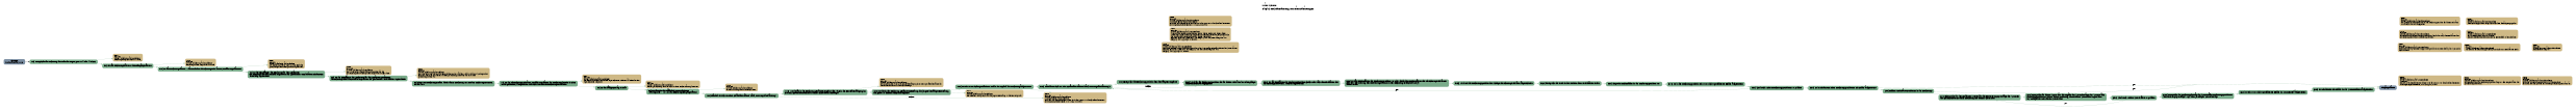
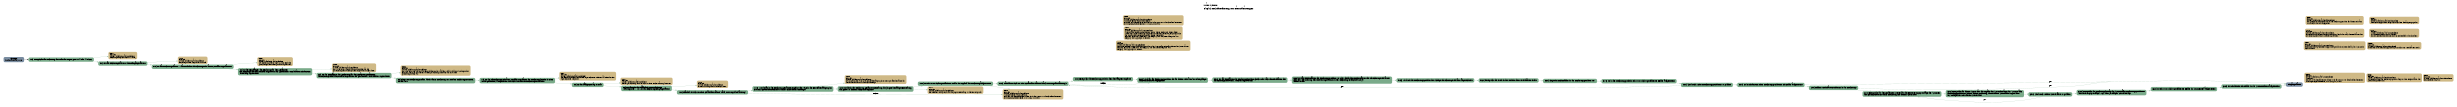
  digraph {
    concentrate=true
    label=<<B><FONT POINT-SIZE="18">WiM Strom</FONT></B><BR align="left"/><BR/><B><FONT POINT-SIZE="16">8.15.1: AD: Abrechnung von Dienstleistungen</FONT></B><BR align="left"/><BR/><BR/><BR/>>
    labelloc=t
    pack=true
    packmode=array
    rankdir=LR
    node [fillcolor="#7aab8a" margin="0.2,0.12" penwidth=0.0 shape=box style="filled,rounded"]
    edge [color="#7aab8a"]
    n1 [fillcolor="#7a8da1" label=<<B>E_0259</B><BR align="center"/><FONT point-size="12"><B><U>Prüfende Rolle:</U> MSB</B></FONT><BR align="center"/>>]
    n2 [label=<<B>10: </B>Entspricht die Rechnung den Anforderungen gem. §14 Abs. 4 UStG?<BR align="left"/>>]
    n3 [fillcolor="#cfb986" label=<<B>A01</B><BR align="left"/><FONT point-size="12"><U>Hinweis:</U><BR align="left"/>Cluster: Ablehnung auf Kopfebene<BR align="left"/>Rechnung entspricht nicht §14 UstG<BR align="left"/></FONT>> margin="0.17,0.08"]
    n4 [label=<<B>20: </B>Ist das Rechnungsdatum ≤ dem Eingangsdatum?<BR align="left"/>>]
    n5 [fillcolor="#cfb986" label=<<B>A02</B><BR align="left"/><FONT point-size="12"><U>Hinweis:</U><BR align="left"/>Cluster: Ablehnung auf Kopfebene<BR align="left"/>Rechnungsdatum liegt in der Zukunft<BR align="left"/></FONT>> margin="0.17,0.08"]
    n6 [label=<<B>30: </B>Ist das Rechnungsdatum &lt; das Ende des Abrechnungszeitraumes/Ausführungsdatums?<BR align="left"/>>]
    n7 [fillcolor="#cfb986" label=<<B>A03</B><BR align="left"/><FONT point-size="12"><U>Hinweis:</U><BR align="left"/>Cluster: Ablehnung auf Kopfebene<BR align="left"/>Das Rechnungsdatum liegt vor dem Ende des<BR align="left"/>Abrechnungszeitraumes/Ausführungsdatums.<BR align="left"/></FONT>> margin="0.17,0.08"]
    n8 [label=<<B>40: </B>Ist der Empfänger der Rechnung für den genannten<BR align="left"/>Abrechnungszeitraum/Ausführungsdatum der genannten Messlokation mindestens<BR align="left"/>einen Tag zugeordnet?<BR align="left"/>>]
    n9 [fillcolor="#cfb986" label=<<B>A04</B><BR align="left"/><FONT point-size="12"><U>Hinweis:</U><BR align="left"/>Cluster: Ablehnung auf Kopfebene<BR align="left"/>Der MSB ist der Messlokation nicht einen Tag des<BR align="left"/>Abrechnungszeitraumes/Ausführungsdatums zugeordnet.<BR align="left"/></FONT>> margin="0.17,0.08"]
    n10 [label=<<B>50: </B>Ist der Empfänger der Rechnung für den gesamten genannten<BR align="left"/>Abrechnungszeitraum/Ausführungsdatum der genannten Messlokation zugeordnet?<BR align="left"/>>]
    n11 [fillcolor="#cfb986" label=<<B>A05</B><BR align="left"/><FONT point-size="12"><U>Hinweis:</U><BR align="left"/>Cluster: Ablehnung auf Kopfebene<BR align="left"/>Der MSB lehnt die Zahlung ab. Eine Ablehnung der Zahlung wird durch den MSB begründet.<BR align="left"/>Hinweis: Der MSB gibt den erwarteten Abrechnungszeitraum/das erwartete<BR align="left"/>Ausführungsdatum an.<BR align="left"/></FONT>> margin="0.17,0.08"]
    n12 [label=<<B>60: </B>Liegt vom Rechnungssteller, die in dieser Rechnung verwendete Rechnungsnummer,<BR align="left"/>bereits vor?<BR align="left"/>>]
    n13 [label=<<B>70: </B>Ist der Abrechnungszeitraum/ Ausführungsdatum der Rechnung bereits in einer<BR align="left"/>vorhergehenden, akzeptierten und nicht stornierten Rechnung enthalten?<BR align="left"/>>]
    n14 [fillcolor="#cfb986" label=<<B>A07</B><BR align="left"/><FONT point-size="12"><U>Hinweis:</U><BR align="left"/>Cluster: Ablehnung auf Kopfebene<BR align="left"/>Die Rechnung enthält ein bereits abgerechnetes Zeitintervall/ einen bereits<BR align="left"/>abgerechneten Zeitpunkt.<BR align="left"/></FONT>> margin="0.17,0.08"]
    n15 [label=<<B>80: </B>Ist der fällige Betrag ≥ Null?<BR align="left"/>>]
    n16 [fillcolor="#cfb986" label=<<B>A08</B><BR align="left"/><FONT point-size="12"><U>Hinweis:</U><BR align="left"/>Cluster: Ablehnung auf Kopfebene<BR align="left"/>Bei der Abrechnung kann es nicht zu einer Rückerstattung kommen.<BR align="left"/></FONT>> margin="0.17,0.08"]
    n17 [label=<<B>90: </B>Ist die Frist der Fälligkeit unterschritten?<BR align="left"/>(Zahlungsziel &lt; 10 WT zum Rechnungseingangsdatum)<BR align="left"/>>]
    n18 [fillcolor="#cfb986" label=<<B>A09</B><BR align="left"/><FONT point-size="12"><U>Hinweis:</U><BR align="left"/>Cluster: Ablehnung auf Kopfebene<BR align="left"/>Prozess Zahlungsziel ist unterschritten.<BR align="left"/></FONT>> margin="0.17,0.08"]
    n19 [label=<<B>100: </B>Handelt es sich um eine Geräteübernahme (Kauf/ Nutzungsüberlassung)?<BR align="left"/>>]
    n20 [label=<<B>110: </B>Wurde das in der Rechnung genannte Angebot des MSB in der Bestellbestätigung im<BR align="left"/>Prozess Geräteübernahme für diese Messlokation bestätigt?<BR align="left"/>>]
    n21 [fillcolor="#cfb986" label=<<B>A90</B><BR align="left"/><FONT point-size="12"><U>Hinweis:</U><BR align="left"/>Cluster: Ablehnung auf Kopfebene<BR align="left"/>Sonstiger Fehler auf Kopfebene.<BR align="left"/>Hinweis: Das identifizierte Problem ist in der Antwort zu beschreiben/benennen.<BR align="left"/>Nutzungsmöglichkeit Ende: 01.04.2026 00:00 Uhr<BR align="left"/></FONT>> margin="0.17,0.08"]
    n22 [fillcolor="#cfb986" label=<<B>A10</B><BR align="left"/><FONT point-size="12"><U>Hinweis:</U><BR align="left"/>Cluster: Ablehnung auf Kopfebene<BR align="left"/>Das Angebot des MSB in der Bestellbestätigung im Prozess Geräteübernahme für<BR align="left"/>diese Messlokation wurde nicht bestätigt.<BR align="left"/></FONT>> margin="0.17,0.08"]
    n23 [label=<<B>120: </B>Ist die in der Rechnung genannte Bestellung die jüngste bestätigte Bestellung,<BR align="left"/>die genau zu diesem Zeitpunkt beginnt?<BR align="left"/>>]
    n24 [label=<<B>130: </B>Ist ein zuvor nicht spezifizierter Fehler im Kopfteil der Rechnung aufgetreten?<BR align="left"/>>]
    n25 [label=<<B>300: </B>Handelt es sich um eine Geräteübernahme (Kauf/ Nutzungsüberlassung)?<BR align="left"/>>]
    n26 [fillcolor="#cfb986" label=<<B>A11</B><BR align="left"/><FONT point-size="12"><U>Hinweis:</U><BR align="left"/>Cluster: Ablehnung auf Kopfebene<BR align="left"/>Die Referenz erfolgt nicht auf die jüngste Bestellung zu diesem Zeitpunkt.<BR align="left"/></FONT>> margin="0.17,0.08"]
    n27 [label=<<B>310: </B>Entspricht die Rechnungsposition dem bestätigten Angebot?<BR align="left"/>>]
    n28 [label=<<B>320: </B>Wird für die Rechnungsposition der für diesen Zeitraum korrekte gültige<BR align="left"/>Umsatzsteuersatz angegeben?<BR align="left"/>>]
    n29 [label=<<B>330: </B>Ist das Enddatum der Rechnungsposition gleich oder nach dem Enddatum des<BR align="left"/>Abrechnungszeitraums / Ausführungsdatums?<BR align="left"/>>]
    n30 [fillcolor="#cfb986" label=<<B>A12</B><BR align="left"/><FONT point-size="12"><U>Hinweis:</U><BR align="left"/>Cluster: Ablehnung auf Positionsebene<BR align="left"/>Die Rechnungsposition entspricht nicht dem bestätigten Angebot.<BR align="left"/></FONT>> margin="0.17,0.08"]
    n31 [label=<<B>340: </B>Ist das Beginndatum der Rechnungsposition vor oder gleich dem Beginndatum des Abrechnungszeitraums?<BR align="left"/>Hinweis: Bei Nutzung des Ausführungsdatums in der Rechnung Prüfschritt mit ja<BR align="left"/>beantworten.<BR align="left"/>>]
    n32 [fillcolor="#cfb986" label=<<B>A13</B><BR align="left"/><FONT point-size="12"><U>Hinweis:</U><BR align="left"/>Cluster: Ablehnung auf Positionsebene<BR align="left"/>Der gültige Umsatzsteuersatz für die Rechnungsposition für diesen Zeitraum<BR align="left"/>wurde nicht korrekt angegeben.<BR align="left"/></FONT>> margin="0.17,0.08"]
    n33 [label=<<B>345: </B>Wird mit der Rechnungsposition der richtige Abrechnungszeitraum abgerechnet?<BR align="left"/>>]
    n34 [fillcolor="#cfb986" label=<<B>A14</B><BR align="left"/><FONT point-size="12"><U>Hinweis:</U><BR align="left"/>Cluster: Ablehnung auf Positionsebene<BR align="left"/>Das Enddatum der Rechnungsposition ist gleich oder nach dem Enddatum des<BR align="left"/>Abrechnungszeitraums/ Ausführungsdatums.<BR align="left"/></FONT>> margin="0.17,0.08"]
    n35 [label=<<B>350: </B>Entspricht der Preis in der Position dem vereinbarten Preis?<BR align="left"/>>]
    n36 [fillcolor="#cfb986" label=<<B>A15</B><BR align="left"/><FONT point-size="12"><U>Hinweis:</U><BR align="left"/>Cluster: Ablehnung auf Positionsebene<BR align="left"/>Das Beginndatum der Rechnungsposition liegt vor dem Beginndatum des<BR align="left"/>Abrechnungszeitraums.<BR align="left"/></FONT>> margin="0.17,0.08"]
    n37 [label=<<B>360: </B>Liegt ein Rechenfehler in der Rechnungsposition vor?<BR align="left"/>>]
-   n38 [fillcolor="#cfb986" label=<<B>A25</B><BR align="left"/><FONT point-size="12"><U>Hinweis:</U><BR align="left"/>Cluster: Ablehnung auf Positionsebene<BR align="left"/>Falscher Abrechnungszeitraum wird abgerechnet.<BR align="left"/>Hinweis: Der LF gibt den erwarteten Abrechnungszeitraum an.<BR align="left"/></FONT>> margin="0.17,0.08"]
    n39 [label=<<B>370: </B>Ist in der Rechnungsposition ein zuvor nicht spezifizierter Fehler aufgetreten?<BR align="left"/>>]
    n40 [fillcolor="#cfb986" label=<<B>A16</B><BR align="left"/><FONT point-size="12"><U>Hinweis:</U><BR align="left"/>Cluster: Ablehnung auf Positionsebene<BR align="left"/>Der Preis in der Rechnungsposition passt nicht zum vereinbarten Preis.<BR align="left"/></FONT>> margin="0.17,0.08"]
    n41 [label=<<B>380: </B>Sind noch weitere Rechnungspositionen zu prüfen?<BR align="left"/>>]
-   n42 [fillcolor="#cfb986" label=<<B>A17</B><BR align="left"/><FONT point-size="12"><U>Hinweis:</U><BR align="left"/>Cluster: Nutzung auf Positionsebene<BR align="left"/>Rechenfehler liegt vor.<BR align="left"/></FONT>> margin="0.17,0.08"]
+   n42 [fillcolor="#cfb986" label=<<B>A17</B><BR align="left"/><FONT point-size="12"><U>Hinweis:</U><BR align="left"/>Cluster: Ablehnung auf Positionsebene<BR align="left"/>Rechenfehler liegt vor.<BR align="left"/></FONT>> margin="0.17,0.08"]
    n43 [label=<<B>390: </B>Ist in mindestens einer Rechnungspositionen ein Fehler aufgetreten?<BR align="left"/>>]
    n44 [fillcolor="#cfb986" label=<<B>A99</B><BR align="left"/><FONT point-size="12"><U>Hinweis:</U><BR align="left"/>Cluster: Ablehnung auf Positionsebene<BR align="left"/>Sonstiger Fehler auf Positionsebene.<BR align="left"/>Hinweis: Das identifizierte Problem ist in der Antwort zu beschreiben/benennen.<BR align="left"/>Nutzungsmöglichkeit Ende: 01.04.2026 00:00 Uhr<BR align="left"/></FONT>> margin="0.17,0.08"]
    n45 [fillcolor="#7a8da1" label=Eingangsdatum]
    n46 [label=<<B>500: </B>Fehlen vereinbarte Positionen in der Rechnung?<BR align="left"/>>]
    n47 [label=<<B>510: </B>Entspricht für den genannten Steuersatz die Besteuerungsgrundlage der Summen<BR align="left"/>der Einzelpositionen dieser Rechnung mit diesem Steuersatz?<BR align="left"/>>]
    n48 [label=<<B>520: </B>Entspricht für diesen Steuersatz die Angabe des Steuerbetrages der Summe aller<BR align="left"/>Rechnungspositionen (Netto) dieser Rechnung, denen dieser Steuersatz zugeordnet<BR align="left"/>ist, multipliziert mit diesem Steuersatz?<BR align="left"/>>]
    n49 [fillcolor="#cfb986" label=<<B>A18</B><BR align="left"/><FONT point-size="12"><U>Hinweis:</U><BR align="left"/>Cluster: Ablehnung auf Summenebene<BR align="left"/>Erwartete Position nicht vorhanden.<BR align="left"/>Hinweis: Fehlende Positionen sind im Freitextfeld zu beschreiben.<BR align="left"/></FONT>> margin="0.17,0.08"]
    n50 [label=<<B>530: </B>Sind noch weitere Steuersätze zu prüfen?<BR align="left"/>>]
    n51 [fillcolor="#cfb986" label=<<B>A19</B><BR align="left"/><FONT point-size="12"><U>Hinweis:</U><BR align="left"/>Cluster: Ablehnung auf Summenebene<BR align="left"/>Genannte Besteuerungsgrundlage passt nicht zu der Summe der Einzelpositionen des Steuersatzes.<BR align="left"/>Hinweis: Es ist der Steuersatz (aus DE5278) und die Steuerkategorie (aus<BR align="left"/>DE5305) des SG52 TAX zu nennen.<BR align="left"/></FONT>> margin="0.17,0.08"]
    n52 [label=<<B>540: </B>Entspricht der Rechnungsbetrag der Summe aller Rechnungspositionen<BR align="left"/>(Besteuerungsgrundlage) zzgl. dem jeweiligen Steuerbetrag?<BR align="left"/>>]
    n53 [fillcolor="#cfb986" label=<<B>A20</B><BR align="left"/><FONT point-size="12"><U>Hinweis:</U><BR align="left"/>Cluster: Ablehnung auf Summenebene<BR align="left"/>Summe aller Rechnungspositionen (Netto) dieser Rechnung, denen dieser<BR align="left"/>Steuersatz zugeordnet ist, multipliziert mit diesem Steuersatz entspricht nicht<BR align="left"/>der Angabe des Steuerbetrages für diesen Steuersatz.<BR align="left"/>Hinweis: Es ist der Steuersatz (aus DE5278) und die Steuerkategorie (aus<BR align="left"/>DE5305) des SG52 TAX zu nennen.<BR align="left"/></FONT>> margin="0.17,0.08"]
    n54 [label=<<B>550: </B>Ist ein zuvor nicht spezifizierter Fehler im Summenteil aufgetreten?<BR align="left"/>>]
    n55 [label=<<B>560: </B>Ist mindestens ein Fehler in der Summenebene aufgetreten?<BR align="left"/>>]
    n56 [fillcolor="#cfb986" label=<<B>A21</B><BR align="left"/><FONT point-size="12"><U>Hinweis:</U><BR align="left"/>Cluster: Ablehnung auf Summenebene<BR align="left"/>Rechnungsbetrag (Besteuerungsgrundlage inklusive Steuerbetrag) der Summe ist<BR align="left"/>nicht korrekt.<BR align="left"/></FONT>> margin="0.17,0.08"]
    n57 [fillcolor="#cfb986" label=<<B>A96</B><BR align="left"/><FONT point-size="12"><U>Hinweis:</U><BR align="left"/>Cluster: Ablehnung auf Summenebene<BR align="left"/>Sonstiges<BR align="left"/>Hinweis: Das identifizierte Problem ist in der Antwort zu beschreiben/benennen.<BR align="left"/>Nutzungsmöglichkeit Ende: 01.04.2026 00:00 Uhr<BR align="left"/></FONT>> margin="0.17,0.08"]
    n1 -> n2 [color=""]
    n2 -> n3 [label=<<B>NEIN</B>>]
    n2 -> n4 [label=<<B>JA</B>>]
    n4 -> n5 [label=<<B>NEIN</B>>]
    n4 -> n6 [label=<<B>JA</B>>]
    n6 -> n7 [label=<<B>JA</B>>]
    n6 -> n8 [label=<<B>NEIN</B>>]
    n8 -> n9 [label=<<B>NEIN</B>>]
    n8 -> n10 [label=<<B>JA</B>>]
    n10 -> n11 [label=<<B>NEIN</B>>]
    n10 -> n12 [label=<<B>JA</B>>]
    n12 -> n13 [label=<<B>NEIN</B>>]
    n13 -> n14 [label=<<B>JA</B>>]
    n13 -> n15 [label=<<B>NEIN</B>>]
    n15 -> n16 [label=<<B>NEIN</B>>]
    n15 -> n17 [label=<<B>JA</B>>]
    n17 -> n18 [label=<<B>JA</B>>]
    n17 -> n19 [label=<<B>NEIN</B>>]
    n19 -> n20 [label=<<B>JA</B>>]
    n19 -> n21 [label=<<B>NEIN</B>>]
    n20 -> n22 [label=<<B>NEIN</B>>]
    n20 -> n23 [label=<<B>JA</B>>]
    n23 -> n24 [label=<<B>JA</B>>]
    n23 -> n26 [label=<<B>NEIN</B>>]
    n24 -> n21 [label=<<B>JA</B>>]
    n24 -> n25 [label=<<B>NEIN</B>>]
    n25 -> n27 [label=<<B>JA</B>>]
    n25 -> n28 [label=<<B>NEIN</B>>]
    n27 -> n28 [label=<<B>JA</B>>]
    n28 -> n29 [label=<<B>JA</B>>]
    n29 -> n31 [label=<<B>NEIN</B>>]
    n31 -> n33 [label=<<B>NEIN</B>>]
    n33 -> n35 [label=<<B>JA</B>>]
    n35 -> n37 [label=<<B>JA</B>>]
    n37 -> n39 [label=<<B>NEIN</B>>]
    n39 -> n41 [label=<<B>NEIN</B>>]
    n41 -> n25 [label=<<B>JA</B>>]
    n41 -> n43 [label=<<B>NEIN</B>>]
    n43 -> n45 [label=<<B>JA</B>>]
    n43 -> n46 [label=<<B>NEIN</B>>]
    n46 -> n45 [label=<<B>JA</B>>]
    n46 -> n47 [label=<<B>NEIN</B>>]
    n47 -> n48 [label=<<B>JA</B>>]
    n48 -> n50 [label=<<B>JA</B>>]
    n50 -> n47 [label=<<B>JA</B>>]
    n50 -> n52 [label=<<B>NEIN</B>>]
    n52 -> n54 [label=<<B>JA</B>>]
    n54 -> n55 [label=<<B>NEIN</B>>]
    n55 -> n45 [label=<<B>NEIN</B>>]
  }
